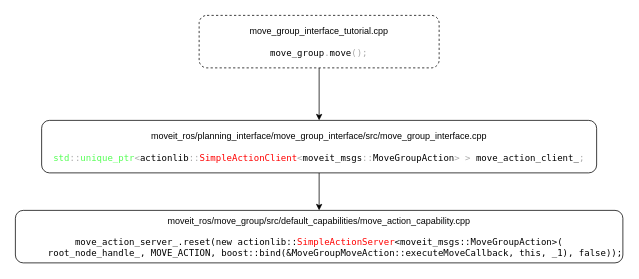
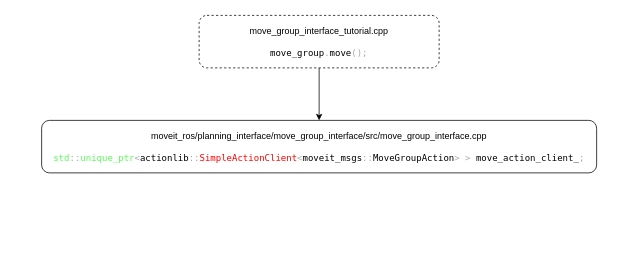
  <mxCell id="0" />
  <mxCell id="1" parent="0" />
- <mxCell id="2" value="" style="edgeStyle=orthogonalEdgeStyle;rounded=0;orthogonalLoop=1;jettySize=auto;html=1;entryX=0.5;entryY=0;entryDx=0;entryDy=0;" edge="1" parent="1" source="3" target="4"><mxGeometry relative="1" as="geometry"><mxPoint x="425" y="315" as="targetPoint" /></mxGeometry></mxCell>
  <mxCell id="3" value="&lt;div&gt;moveit_ros/planning_interface/move_group_interface/src/move_group_interface.cpp&lt;/div&gt;&lt;div&gt;&lt;br&gt;&lt;pre style=&quot;margin-top: 0px ; margin-bottom: 0px ; margin-left: 0px ; margin-right: 0px ; text-indent: 0px&quot;&gt;&lt;span style=&quot;color: #55ff55&quot;&gt;std&lt;/span&gt;&lt;span style=&quot;color: #aaaaaa&quot;&gt;::&lt;/span&gt;&lt;span style=&quot;color: #55ff55&quot;&gt;unique_ptr&lt;/span&gt;&lt;span style=&quot;color: #aaaaaa&quot;&gt;&amp;lt;&lt;/span&gt;actionlib&lt;span style=&quot;color: #aaaaaa&quot;&gt;::&lt;/span&gt;&lt;font color=&quot;#FF0000&quot;&gt;SimpleActionClient&lt;/font&gt;&lt;span style=&quot;color: #aaaaaa&quot;&gt;&amp;lt;&lt;/span&gt;moveit_msgs&lt;span style=&quot;color: #aaaaaa&quot;&gt;::&lt;/span&gt;MoveGroupAction&lt;span style=&quot;color: #aaaaaa&quot;&gt;&amp;gt;&lt;/span&gt;&lt;span style=&quot;color: #c0c0c0&quot;&gt; &lt;/span&gt;&lt;span style=&quot;color: #aaaaaa&quot;&gt;&amp;gt;&lt;/span&gt;&lt;span style=&quot;color: #c0c0c0&quot;&gt; &lt;/span&gt;move_action_client_&lt;span style=&quot;color: #aaaaaa&quot;&gt;;&lt;/span&gt;&lt;/pre&gt;&lt;/div&gt;" style="rounded=1;whiteSpace=wrap;html=1;" vertex="1" parent="1"><mxGeometry x="55" y="160" width="740" height="70" as="geometry" /></mxCell>
- <mxCell id="4" value="&lt;div&gt;moveit_ros/move_group/src/default_capabilities/move_action_capability.cpp&lt;/div&gt;&lt;div&gt;&lt;br&gt;&lt;pre style=&quot;margin-top: 0px ; margin-bottom: 0px ; margin-left: 0px ; margin-right: 0px ; text-indent: 0px&quot;&gt;move_action_server_.reset(new actionlib::&lt;font color=&quot;#FF0000&quot;&gt;SimpleActionServer&lt;/font&gt;&amp;lt;moveit_msgs::MoveGroupAction&amp;gt;(&lt;br&gt;      root_node_handle_, MOVE_ACTION, boost::bind(&amp;amp;MoveGroupMoveAction::executeMoveCallback, this, _1), false));&lt;pre style=&quot;margin-top: 0px ; margin-bottom: 0px ; margin-left: 0px ; margin-right: 0px ; text-indent: 0px&quot;&gt;&lt;/pre&gt;&lt;pre style=&quot;margin-top: 0px ; margin-bottom: 0px ; margin-left: 0px ; margin-right: 0px ; text-indent: 0px&quot;&gt;&lt;/pre&gt;&lt;/pre&gt;&lt;/div&gt;" style="rounded=1;whiteSpace=wrap;html=1;" vertex="1" parent="1"><mxGeometry x="20" y="280" width="810" height="70" as="geometry" /></mxCell>
  <mxCell id="5" value="" style="edgeStyle=orthogonalEdgeStyle;rounded=0;orthogonalLoop=1;jettySize=auto;html=1;" edge="1" parent="1" source="6" target="3"><mxGeometry relative="1" as="geometry" /></mxCell>
  <mxCell id="6" value="&lt;div&gt;move_group_interface_tutorial.cpp&lt;/div&gt;&lt;div&gt;&lt;br&gt;&lt;pre style=&quot;margin-top: 0px ; margin-bottom: 0px ; margin-left: 0px ; margin-right: 0px ; text-indent: 0px&quot;&gt;move_group&lt;span style=&quot;color: #aaaaaa&quot;&gt;.&lt;/span&gt;move&lt;span style=&quot;color: #aaaaaa&quot;&gt;();&lt;/span&gt;&lt;/pre&gt;&lt;/div&gt;" style="rounded=1;whiteSpace=wrap;html=1;dashed=1;" vertex="1" parent="1"><mxGeometry x="265" y="20" width="320" height="70" as="geometry" /></mxCell>
